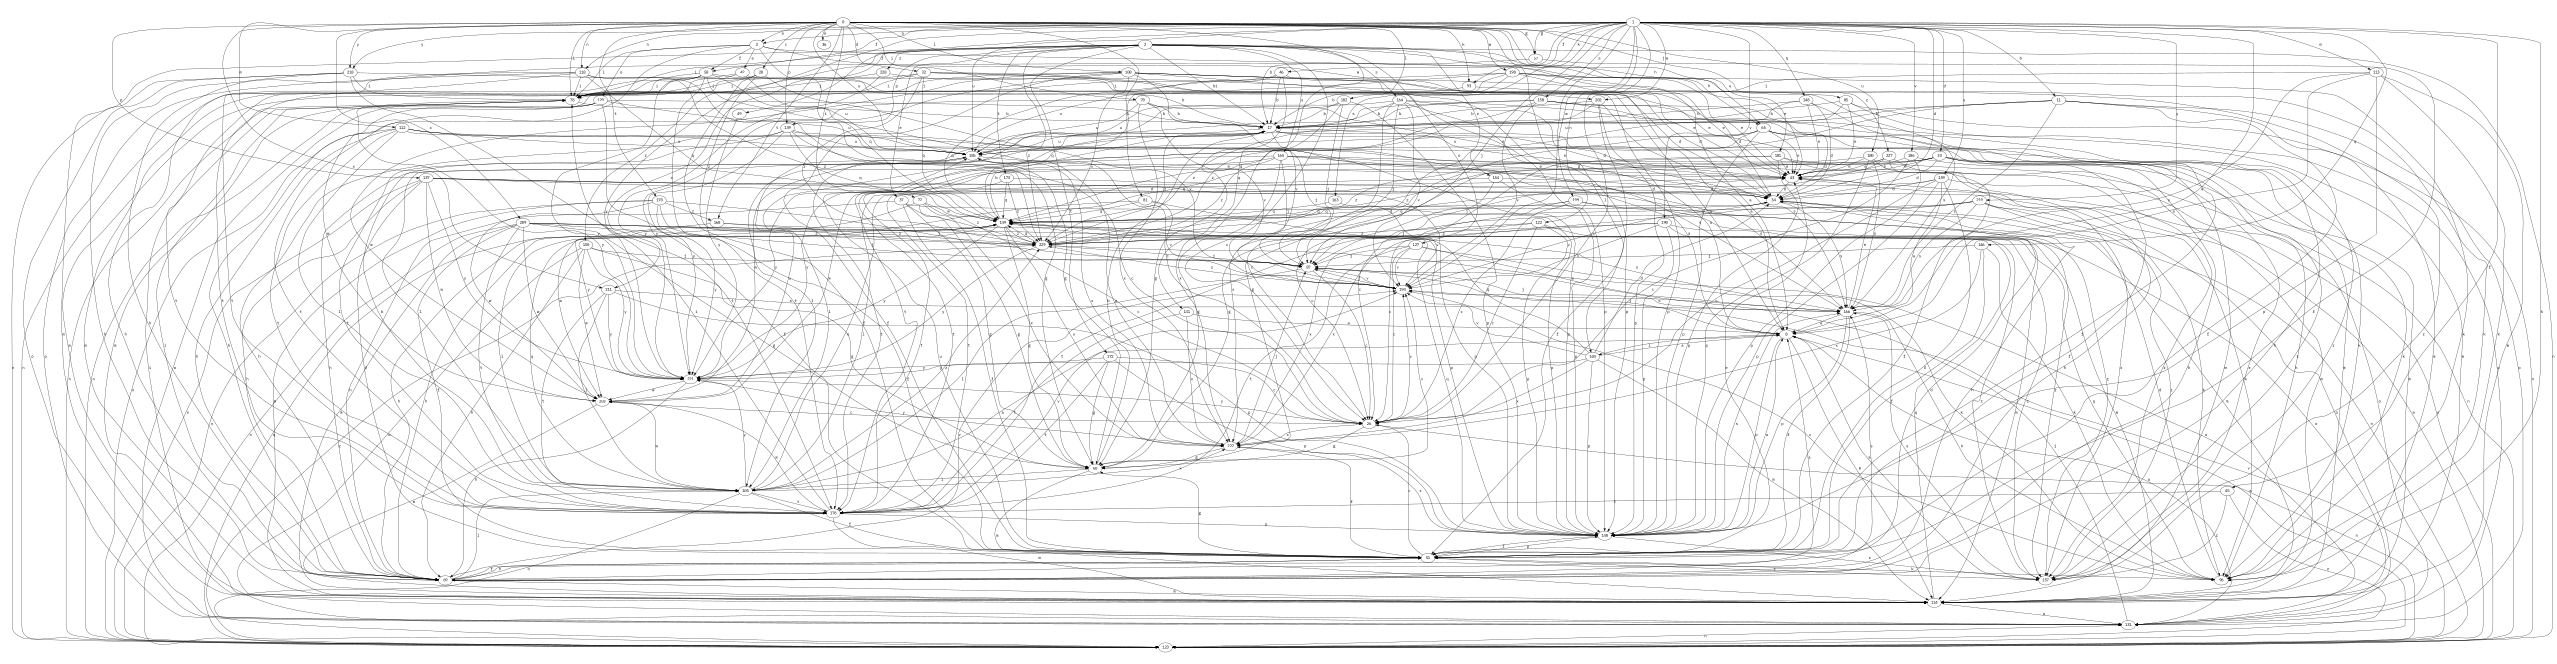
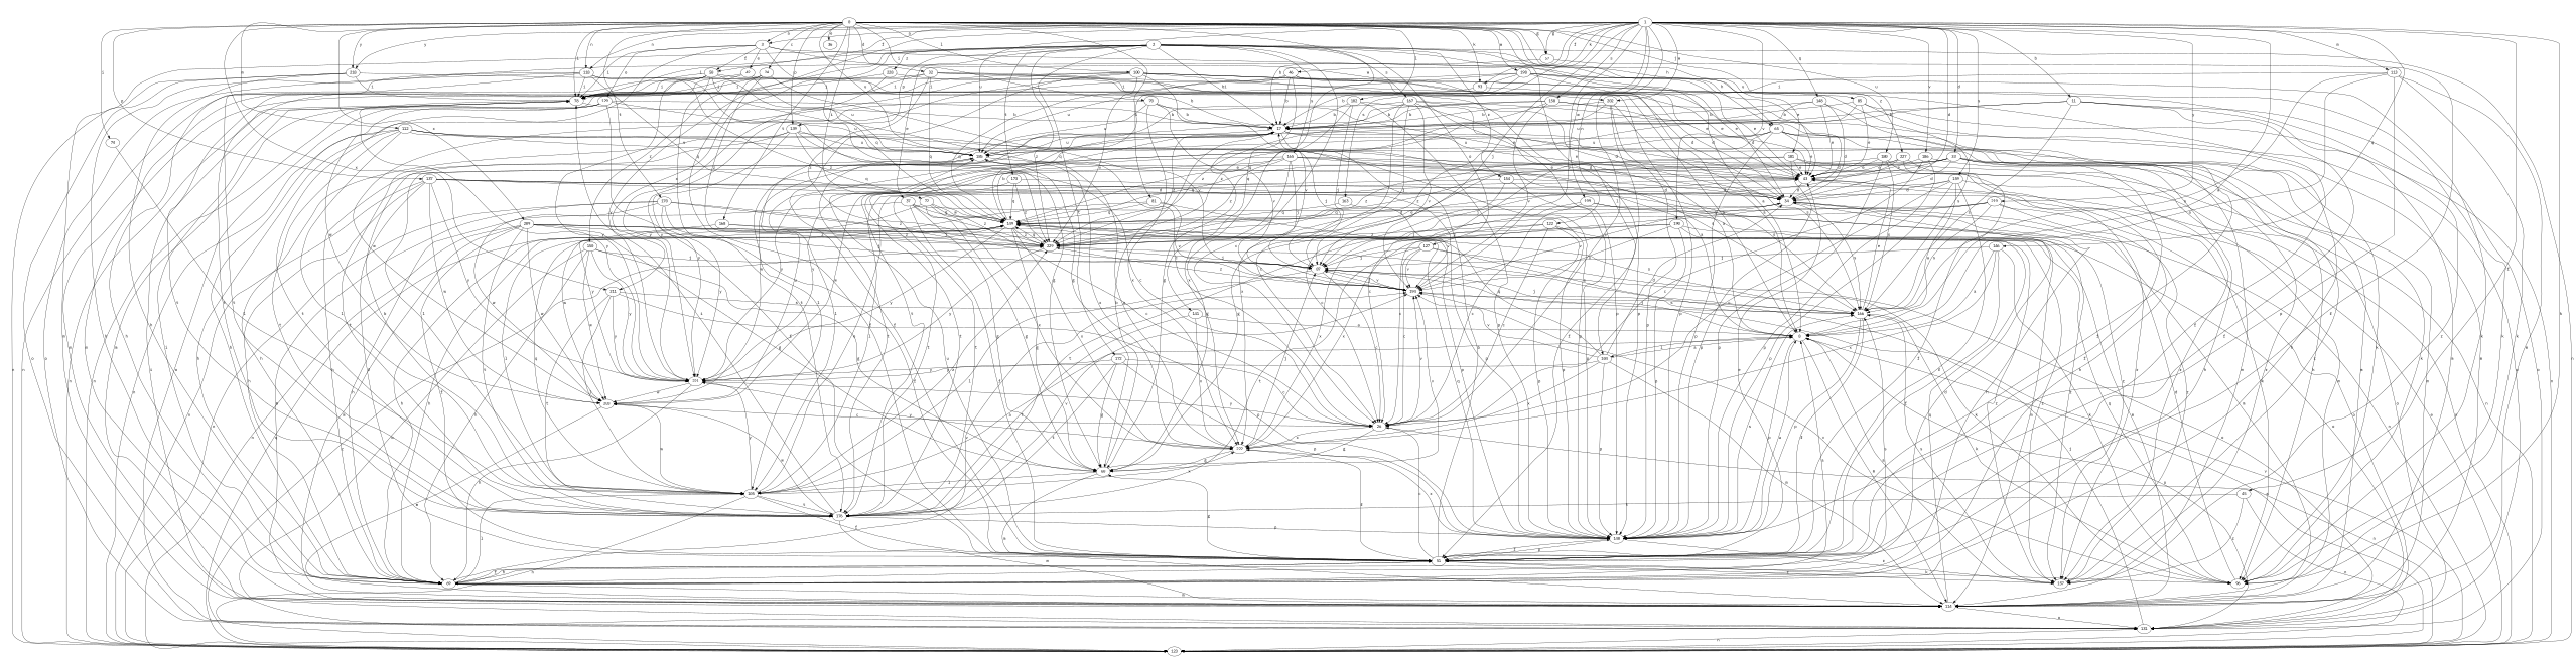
  strict digraph {
    fontname="IBM Plex Mono"
    node [fontname="IBM Plex Mono"]
    edge [fontname="IBM Plex Mono"]
    0
    3
-   24 [label=20]
+   24
    32
    36
    57
    65
    70
    n9 [label=81]
    72
+   74
    78
    85
    93
    100
    102
    104
    112
    118
    137
    139
    141
    168
    170
    180
    181
    185
    198
    209
    211
    218
    50
    202
    42
    43
    129
    149
    203
    194
    229
    51
    176
    34
    114
    140
    157
    96
    105
    n49 [label=222]
    17
    26
    221
    60
    123
    131
    87
    8
    69
    166
    1
    11
    33
    45
    46
-   49
    113
    122
    146
    148
    158
    159
    163
    186
    190
    199
    219
    2
    37
    127
    150
    154
-   164
+   164 [label=167]
    165
    172
    173
    227
    228
    0 -> 3 [label=a]
    0 -> 24 [label=c]
    0 -> 32 [label=d]
    0 -> 36 [label=e]
    0 -> 57 [label=g]
    0 -> 65 [label=h]
    0 -> 70 [label=i]
    0 -> n9 [label=i]
    0 -> 72 [label=i]
+   0 -> 74 [label=i]
    0 -> 78 [label=i]
    0 -> 85 [label=j]
    0 -> 93 [label=k]
    0 -> 100 [label=l]
    0 -> 102 [label=l]
    0 -> 104 [label=l]
    0 -> 112 [label=m]
    0 -> 118 [label=n]
    0 -> 137 [label=p]
    0 -> 139 [label=p]
    0 -> 141 [label=q]
    0 -> 168 [label=t]
    0 -> 170 [label=t]
    0 -> 180 [label=u]
    0 -> 181 [label=u]
    0 -> 185 [label=u]
    0 -> 198 [label=w]
    0 -> 209 [label=x]
    0 -> 211 [label=x]
    0 -> 218 [label=y]
    3 -> 78 [label=i]
    3 -> 50 [label=f]
    3 -> 202 [label=w]
    3 -> 42 [label=e]
    3 -> 43 [label=e]
    3 -> 129 [label=o]
    3 -> 149 [label=q]
    3 -> 203 [label=w]
    24 -> 78 [label=i]
    24 -> 194 [label=v]
    24 -> 229 [label=z]
    24 -> 51 [label=f]
    24 -> 176 [label=t]
    32 -> 78 [label=i]
    32 -> 149 [label=q]
    32 -> 229 [label=z]
    32 -> 34 [label=d]
    32 -> 114 [label=m]
    32 -> 140 [label=p]
    32 -> 157 [label=r]
    57 -> 78 [label=i]
    57 -> 51 [label=f]
    65 -> 185 [label=u]
    65 -> 43 [label=e]
    65 -> 34 [label=d]
    65 -> 114 [label=m]
    65 -> 140 [label=p]
    65 -> 96 [label=k]
    65 -> 105 [label=l]
    65 -> n49 [label=x]
    70 -> 185 [label=u]
    70 -> 43 [label=e]
    70 -> 194 [label=v]
    70 -> 176 [label=t]
    70 -> n49 [label=x]
    70 -> 17 [label=b]
    n9 -> 149 [label=q]
    n9 -> 203 [label=w]
    n9 -> 194 [label=v]
    n9 -> 140 [label=p]
    72 -> 149 [label=w]
    72 -> n49 [label=x]
    72 -> 26 [label=c]
    72 -> 221 [label=y]
    72 -> 60 [label=g]
+   74 -> 105 [label=l]
    78 -> 17 [label=b]
    78 -> 221 [label=y]
    78 -> 123 [label=n]
    85 -> 185 [label=u]
    85 -> 43 [label=e]
    85 -> 17 [label=b]
    85 -> 123 [label=n]
    85 -> 131 [label=o]
    93 -> 185 [label=u]
    93 -> 43 [label=e]
    100 -> 78 [label=i]
    100 -> 43 [label=e]
    100 -> 203 [label=w]
    100 -> 194 [label=v]
    100 -> 229 [label=v]
    100 -> 51 [label=f]
    100 -> 34 [label=d]
    100 -> 140 [label=p]
    100 -> 96 [label=k]
    100 -> 221 [label=y]
-   102 -> 185 [label=u]
+   102 -> 43 [label=u]
    102 -> 140 [label=p]
    102 -> n49 [label=x]
    102 -> 17 [label=b]
    102 -> 87 [label=j]
    104 -> 149 [label=q]
    104 -> 194 [label=v]
    104 -> 34 [label=d]
    104 -> 114 [label=m]
    104 -> 140 [label=p]
    104 -> n49 [label=x]
    104 -> 221 [label=y]
    104 -> 8 [label=a]
    112 -> 185 [label=u]
    112 -> 176 [label=t]
    112 -> 34 [label=d]
    112 -> 105 [label=l]
    112 -> 123 [label=n]
    112 -> 87 [label=j]
    112 -> 8 [label=a]
    112 -> 69 [label=h]
    118 -> 78 [label=i]
    118 -> 149 [label=q]
    118 -> 229 [label=z]
    118 -> 176 [label=t]
    118 -> 60 [label=g]
    118 -> 131 [label=o]
    118 -> 69 [label=h]
    137 -> 203 [label=w]
    137 -> 51 [label=f]
    137 -> 34 [label=d]
    137 -> 140 [label=p]
    137 -> 157 [label=r]
    137 -> 96 [label=k]
    137 -> 221 [label=y]
    137 -> 123 [label=n]
    137 -> 69 [label=h]
    139 -> 185 [label=u]
    139 -> 149 [label=q]
    139 -> 176 [label=t]
    139 -> 140 [label=p]
    139 -> 26 [label=c]
    139 -> 221 [label=y]
    139 -> 69 [label=h]
    141 -> 176 [label=t]
    141 -> n49 [label=x]
    141 -> 8 [label=a]
    168 -> 229 [label=z]
    168 -> 157 [label=r]
    168 -> 69 [label=h]
    170 -> 203 [label=w]
-   170 -> 168 [label=z]
+   170 -> 229 [label=z]
    170 -> 51 [label=f]
    170 -> 114 [label=m]
    170 -> 221 [label=y]
    170 -> 123 [label=n]
    170 -> 87 [label=j]
    180 -> 43 [label=e]
    180 -> 229 [label=z]
    180 -> 140 [label=p]
    180 -> 157 [label=r]
    180 -> 166 [label=s]
    181 -> 43 [label=e]
    181 -> 149 [label=q]
    181 -> 140 [label=p]
    181 -> 26 [label=c]
    181 -> 123 [label=n]
    181 -> 69 [label=h]
    185 -> 43 [label=e]
    185 -> 176 [label=t]
    185 -> n49 [label=x]
    185 -> 69 [label=h]
    198 -> 78 [label=i]
    198 -> 43 [label=e]
    198 -> 149 [label=q]
    198 -> 34 [label=d]
    198 -> 114 [label=m]
    198 -> 96 [label=k]
    198 -> 17 [label=b]
    198 -> 8 [label=a]
    209 -> 203 [label=w]
    209 -> 229 [label=z]
    209 -> 51 [label=f]
    209 -> 176 [label=t]
    209 -> 114 [label=m]
    209 -> 157 [label=r]
    209 -> 60 [label=g]
    209 -> 123 [label=n]
    209 -> 87 [label=j]
    209 -> 166 [label=s]
    211 -> 176 [label=t]
    211 -> 140 [label=p]
    211 -> 105 [label=l]
    211 -> 221 [label=y]
    211 -> 166 [label=s]
    218 -> 78 [label=i]
-   218 -> 176 [label=t]
    218 -> 140 [label=p]
    218 -> 123 [label=n]
    218 -> 131 [label=o]
    218 -> 69 [label=h]
    50 -> 78 [label=i]
    50 -> 176 [label=t]
    50 -> 114 [label=m]
    50 -> 17 [label=b]
    50 -> 26 [label=c]
    50 -> 221 [label=y]
    50 -> 60 [label=g]
    50 -> 123 [label=n]
    202 -> 229 [label=z]
    202 -> 51 [label=f]
    202 -> 140 [label=p]
    202 -> 17 [label=b]
    202 -> 166 [label=s]
    42 -> 78 [label=i]
    42 -> 185 [label=u]
    42 -> 176 [label=t]
    42 -> 8 [label=a]
    43 -> 34 [label=d]
    43 -> 123 [label=n]
    129 -> 185 [label=u]
    129 -> 51 [label=f]
    129 -> 17 [label=b]
    129 -> 123 [label=n]
    129 -> 131 [label=o]
    129 -> 69 [label=h]
    149 -> 229 [label=z]
    149 -> 34 [label=d]
    149 -> 105 [label=l]
    149 -> n49 [label=x]
    149 -> 17 [label=b]
    149 -> 221 [label=y]
    149 -> 60 [label=g]
    149 -> 69 [label=h]
    203 -> 185 [label=u]
    203 -> 114 [label=m]
    203 -> 26 [label=c]
    194 -> 229 [label=z]
    194 -> 87 [label=j]
    194 -> 166 [label=s]
    229 -> 43 [label=e]
    229 -> 149 [label=q]
    229 -> 96 [label=k]
    229 -> 221 [label=y]
    229 -> 87 [label=j]
    51 -> 185 [label=u]
    51 -> 43 [label=e]
    51 -> 140 [label=p]
    51 -> 157 [label=r]
    51 -> 96 [label=k]
+   51 -> 17 [label=b]
    51 -> 26 [label=c]
    51 -> 60 [label=g]
    51 -> 69 [label=h]
    176 -> 78 [label=i]
    176 -> 203 [label=w]
    176 -> 194 [label=v]
    176 -> 114 [label=m]
    176 -> 140 [label=p]
    34 -> 149 [label=q]
    34 -> 194 [label=v]
    34 -> 123 [label=n]
    34 -> 69 [label=h]
    34 -> 166 [label=s]
    114 -> 149 [label=q]
    114 -> 131 [label=o]
    140 -> 149 [label=q]
    140 -> 51 [label=f]
    140 -> 157 [label=r]
    140 -> n49 [label=x]
    140 -> 8 [label=a]
    140 -> 166 [label=s]
    157 -> 8 [label=a]
    157 -> 166 [label=s]
    96 -> 149 [label=q]
    96 -> 194 [label=v]
    96 -> 34 [label=d]
    105 -> 43 [label=e]
    105 -> 149 [label=q]
    105 -> 203 [label=w]
    105 -> 229 [label=z]
    105 -> 51 [label=f]
    105 -> 176 [label=t]
    105 -> n49 [label=x]
    105 -> 17 [label=b]
    105 -> 221 [label=y]
    105 -> 123 [label=n]
    105 -> 8 [label=a]
    n49 -> 185 [label=u]
    n49 -> 51 [label=f]
    n49 -> 221 [label=y]
    n49 -> 60 [label=g]
    n49 -> 87 [label=j]
    17 -> 185 [label=u]
    17 -> 43 [label=e]
    17 -> 203 [label=w]
    17 -> 229 [label=z]
    17 -> 114 [label=m]
    17 -> 157 [label=r]
    17 -> 105 [label=l]
    17 -> 166 [label=s]
    26 -> 194 [label=v]
    26 -> n49 [label=x]
    26 -> 221 [label=y]
    26 -> 60 [label=g]
    26 -> 123 [label=n]
    221 -> 203 [label=w]
    221 -> 69 [label=h]
    60 -> 194 [label=v]
    60 -> 114 [label=m]
    60 -> 105 [label=l]
    60 -> 17 [label=b]
    123 -> 43 [label=e]
    123 -> 149 [label=q]
    123 -> 194 [label=v]
    123 -> 229 [label=z]
    123 -> 8 [label=a]
    131 -> 78 [label=i]
    131 -> 123 [label=n]
    131 -> 87 [label=j]
    87 -> 194 [label=v]
    87 -> 105 [label=l]
    87 -> 26 [label=c]
    8 -> 104 [label=l]
    8 -> 114 [label=m]
    8 -> 140 [label=p]
    8 -> 131 [label=o]
    8 -> 87 [label=j]
    69 -> 78 [label=i]
    69 -> 194 [label=v]
    69 -> 51 [label=f]
    69 -> 34 [label=d]
    69 -> 114 [label=m]
    69 -> 105 [label=l]
    69 -> 8 [label=a]
    69 -> 166 [label=s]
    166 -> 43 [label=e]
    166 -> 51 [label=f]
    166 -> 140 [label=p]
    166 -> 96 [label=k]
    166 -> 87 [label=j]
-   166 -> 8 [label=a]
+   146 -> 8 [label=a]
    1 -> 3 [label=a]
    1 -> 57 [label=g]
    1 -> 93 [label=k]
    1 -> 118 [label=n]
    1 -> 185 [label=u]
    1 -> 218 [label=y]
    1 -> 50 [label=f]
    1 -> 202 [label=w]
    1 -> 194 [label=v]
    1 -> 34 [label=d]
    1 -> 96 [label=k]
    1 -> 17 [label=b]
    1 -> 26 [label=c]
    1 -> 221 [label=y]
    1 -> 87 [label=j]
    1 -> 8 [label=a]
    1 -> 11 [label=b]
    1 -> 33 [label=d]
    1 -> 45 [label=f]
    1 -> 46 [label=f]
-   1 -> 49 [label=f]
    1 -> 113 [label=m]
    1 -> 122 [label=n]
    1 -> 146 [label=q]
    1 -> 148 [label=q]
    1 -> 158 [label=s]
    1 -> 159 [label=s]
    1 -> 163 [label=s]
    1 -> 186 [label=v]
    1 -> 190 [label=v]
    1 -> 199 [label=w]
    1 -> 219 [label=y]
    11 -> 149 [label=q]
    11 -> 51 [label=f]
    11 -> 114 [label=m]
    11 -> 17 [label=b]
-   11 -> 60 [label=g]
    11 -> 131 [label=o]
    11 -> 166 [label=s]
    33 -> 43 [label=e]
    33 -> 203 [label=w]
    33 -> 229 [label=z]
    33 -> 51 [label=f]
    33 -> 34 [label=d]
    33 -> 157 [label=r]
    33 -> 96 [label=k]
    33 -> 221 [label=y]
    33 -> 69 [label=h]
    45 -> 176 [label=t]
    45 -> 157 [label=r]
    45 -> 123 [label=n]
    46 -> 78 [label=i]
    46 -> 149 [label=q]
+   46 -> 51 [label=f]
    46 -> 17 [label=b]
    46 -> 60 [label=g]
    46 -> 166 [label=s]
-   49 -> 221 [label=y]
    113 -> 78 [label=i]
    113 -> 114 [label=m]
    113 -> 140 [label=p]
    113 -> 96 [label=k]
    113 -> 8 [label=a]
    113 -> 166 [label=s]
    122 -> 229 [label=z]
    122 -> 114 [label=m]
    122 -> 140 [label=p]
    122 -> n49 [label=x]
    122 -> 26 [label=c]
    146 -> 51 [label=f]
    146 -> 96 [label=k]
    146 -> n49 [label=x]
    146 -> 87 [label=j]
    148 -> 43 [label=e]
    148 -> 51 [label=f]
    148 -> 176 [label=t]
    148 -> 34 [label=d]
    148 -> 17 [label=b]
    158 -> 185 [label=u]
    158 -> 194 [label=v]
    158 -> 229 [label=z]
    158 -> 114 [label=m]
-   158 -> 157 [label=r]
    158 -> 17 [label=b]
    158 -> 69 [label=h]
    159 -> 51 [label=f]
    159 -> 176 [label=t]
    159 -> 34 [label=d]
    159 -> 140 [label=p]
    159 -> 26 [label=c]
    159 -> 131 [label=o]
    159 -> 8 [label=a]
    163 -> 149 [label=q]
    163 -> 194 [label=v]
    186 -> 43 [label=e]
    186 -> 114 [label=m]
    186 -> 140 [label=p]
    186 -> 26 [label=c]
    190 -> 194 [label=v]
    190 -> 229 [label=z]
    190 -> 114 [label=m]
    190 -> 140 [label=p]
    190 -> n49 [label=x]
    190 -> 131 [label=o]
-   199 -> 149 [label=q]
+   37 -> 149 [label=q]
    199 -> 114 [label=m]
    199 -> 157 [label=r]
    199 -> 26 [label=c]
    199 -> 87 [label=j]
    219 -> 149 [label=q]
    219 -> 176 [label=t]
    219 -> 157 [label=r]
-   219 -> 96 [label=k]
    219 -> 26 [label=c]
    219 -> 131 [label=o]
    219 -> 166 [label=s]
    2 -> 65 [label=h]
    2 -> 139 [label=p]
    2 -> 211 [label=x]
    2 -> 229 [label=z]
    2 -> 114 [label=m]
    2 -> 17 [label=b]
    2 -> 26 [label=c]
    2 -> 123 [label=n]
    2 -> 8 [label=a]
    2 -> 69 [label=h]
    2 -> 37 [label=e]
    2 -> 127 [label=o]
    2 -> 150 [label=r]
    2 -> 154 [label=r]
    2 -> 164 [label=s]
    2 -> 165 [label=s]
    2 -> 172 [label=t]
    2 -> 173 [label=t]
    2 -> 227 [label=z]
    2 -> 228 [label=z]
    37 -> 229 [label=z]
    37 -> 51 [label=f]
    37 -> 140 [label=p]
    37 -> 60 [label=g]
    37 -> 69 [label=h]
    127 -> 194 [label=v]
    127 -> 176 [label=t]
    127 -> 26 [label=c]
    127 -> 131 [label=o]
    127 -> 87 [label=j]
    127 -> 166 [label=s]
    150 -> 203 [label=w]
    150 -> 221 [label=y]
    150 -> 60 [label=g]
    150 -> 131 [label=o]
    150 -> 87 [label=j]
    150 -> 69 [label=h]
    154 -> 34 [label=d]
    154 -> 140 [label=p]
    154 -> 105 [label=l]
    154 -> 26 [label=c]
    164 -> 194 [label=v]
    164 -> 34 [label=d]
    164 -> 96 [label=k]
    164 -> 105 [label=l]
    164 -> 17 [label=b]
    164 -> 26 [label=c]
    164 -> 87 [label=j]
    164 -> 8 [label=a]
    165 -> 43 [label=e]
    165 -> 229 [label=z]
    165 -> 176 [label=t]
    165 -> 157 [label=r]
    165 -> 221 [label=y]
    165 -> 60 [label=g]
    165 -> 87 [label=j]
    165 -> 166 [label=s]
    172 -> 176 [label=t]
    172 -> 140 [label=p]
    172 -> 26 [label=c]
    172 -> 221 [label=y]
    172 -> 60 [label=g]
    173 -> 149 [label=q]
    173 -> 229 [label=z]
    173 -> 176 [label=t]
    173 -> 34 [label=d]
    227 -> 43 [label=e]
    227 -> 51 [label=f]
    227 -> 114 [label=m]
    227 -> 60 [label=g]
    227 -> 87 [label=j]
    228 -> 78 [label=i]
    228 -> 43 [label=e]
    228 -> 221 [label=y]
  }
